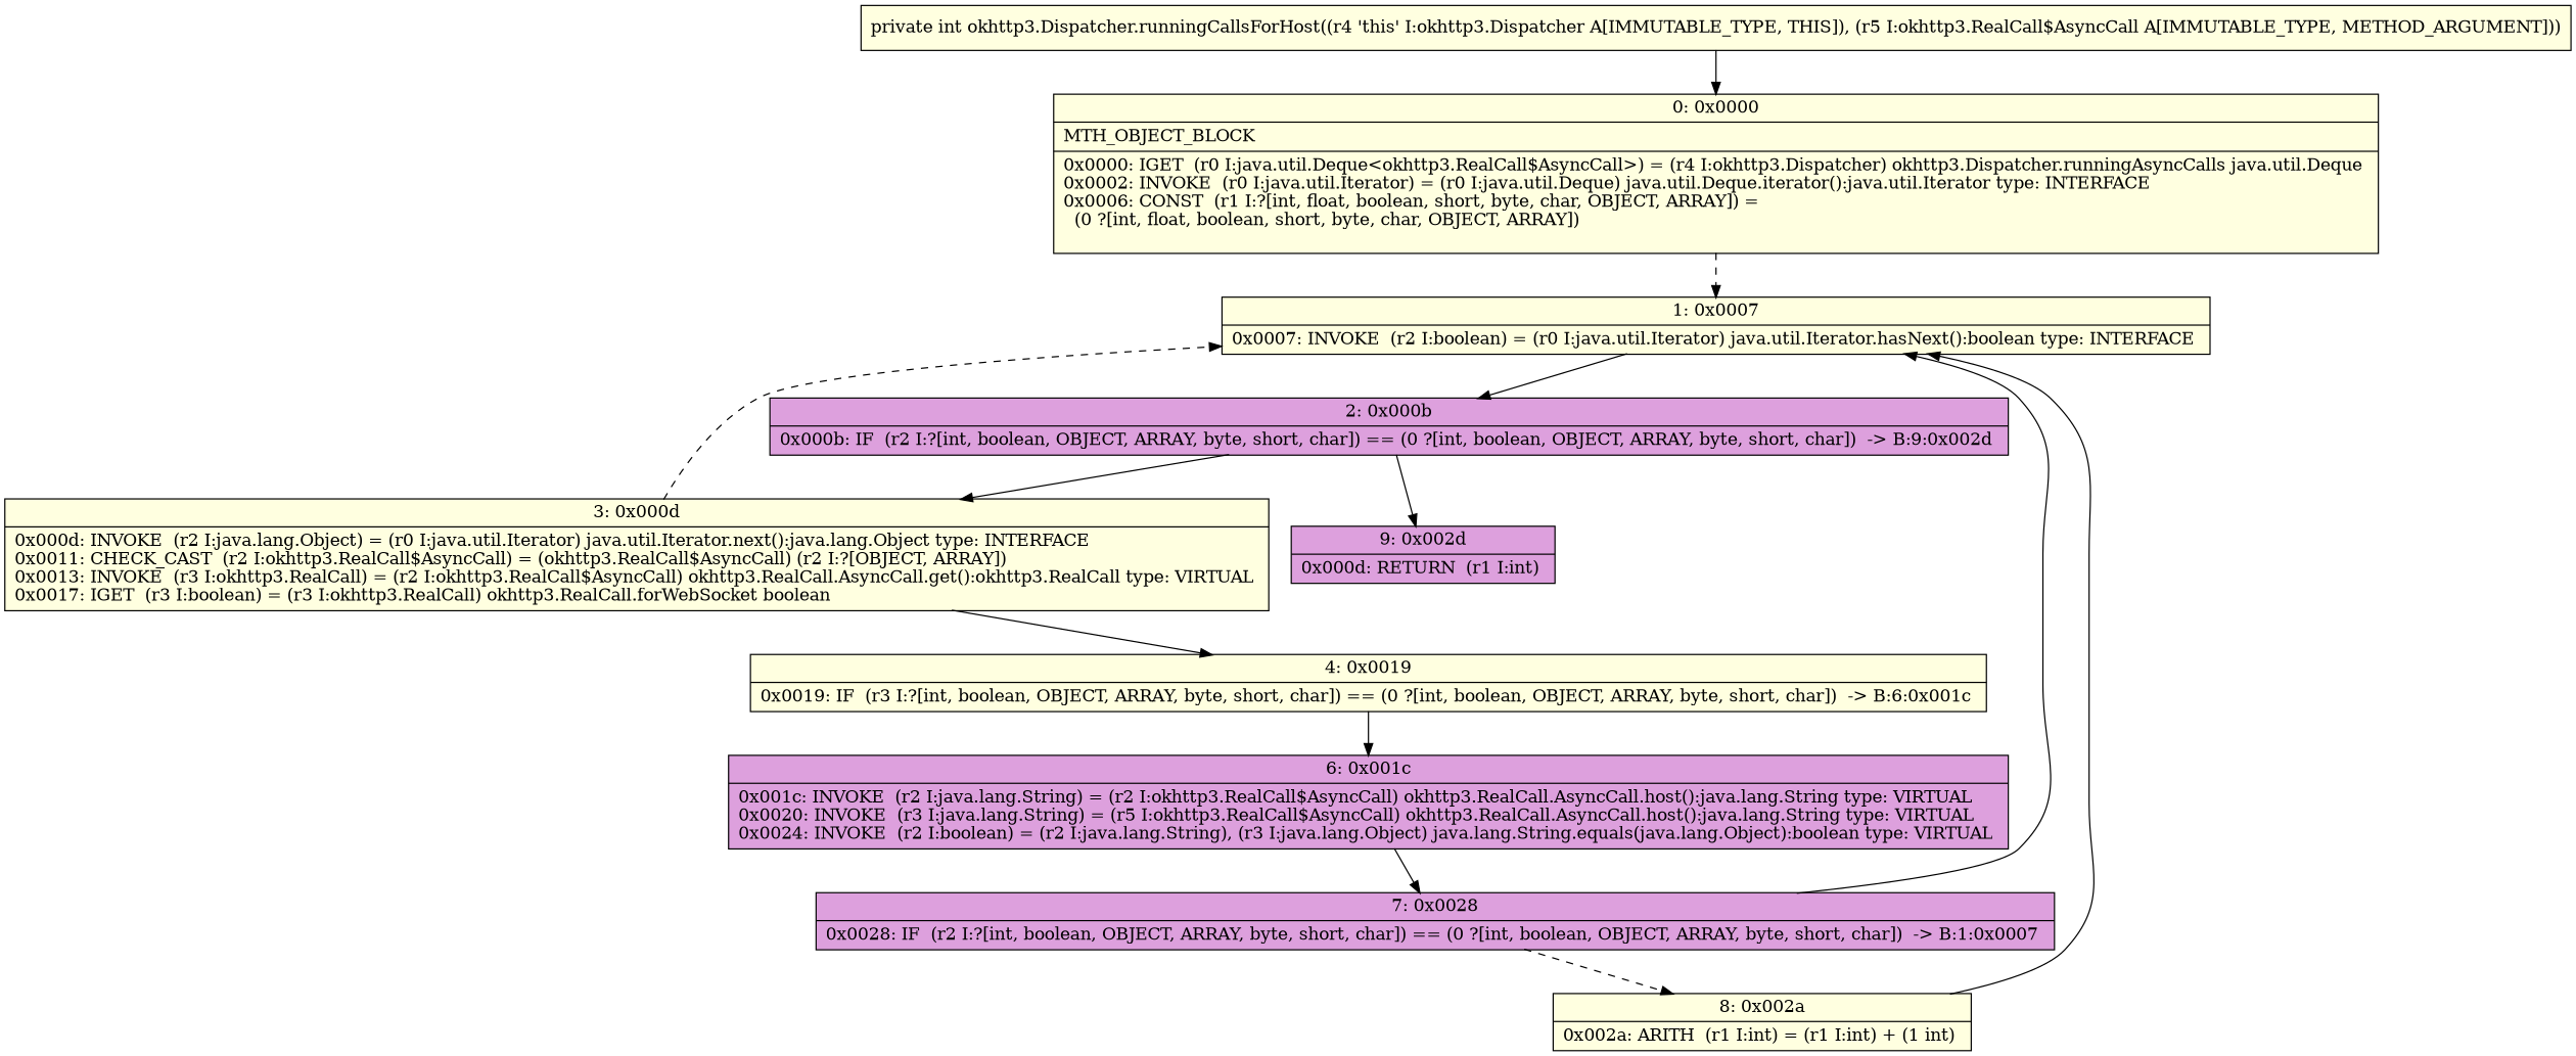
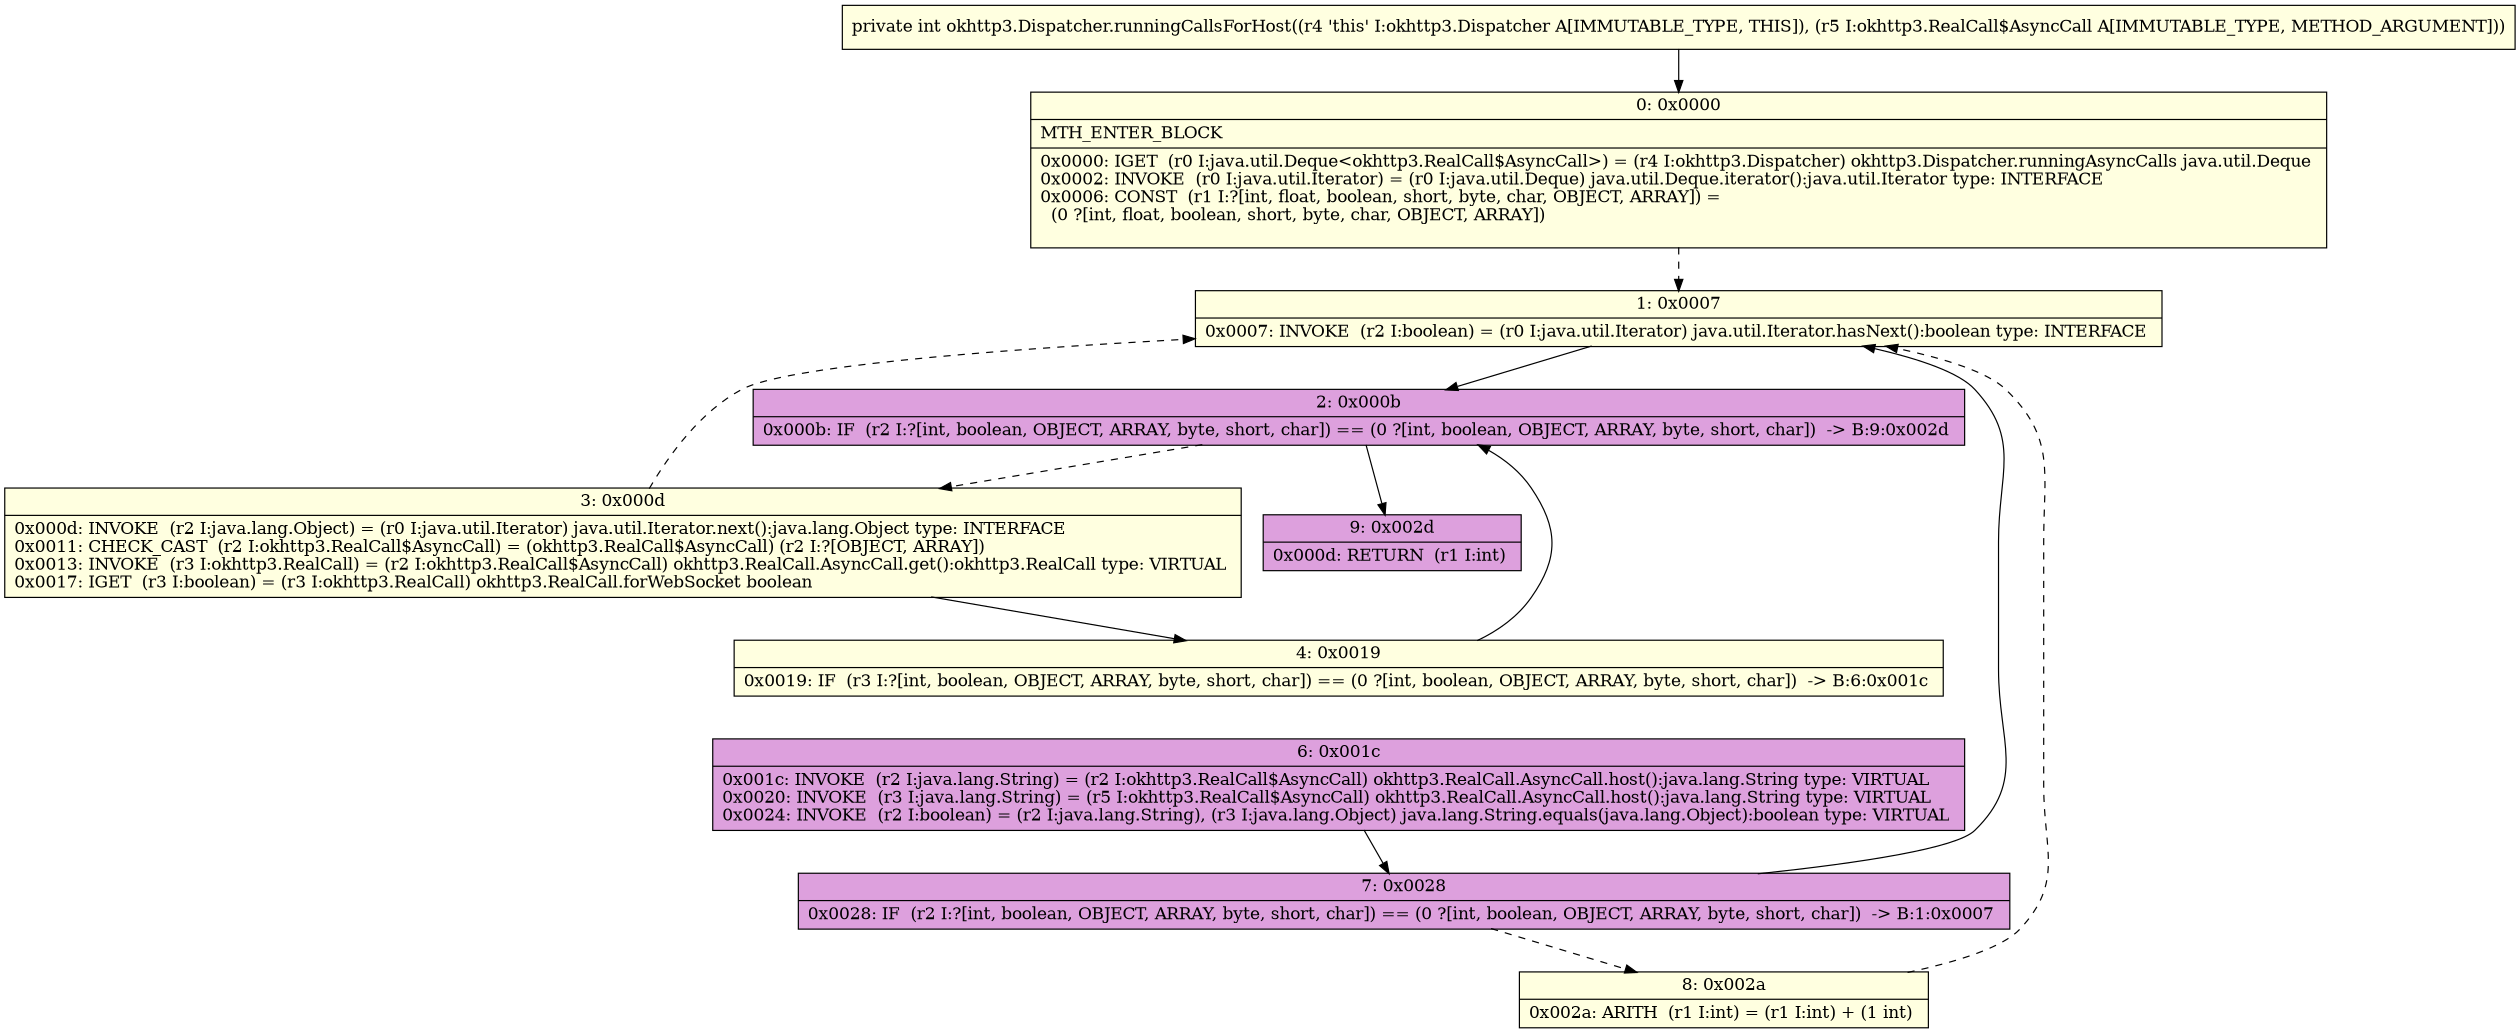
  digraph {
    node [fillcolor=lightyellow shape=record style=filled]
-   n1 [label="{0\:\ 0x0000|MTH_OBJECT_BLOCK\l|0x0000: IGET  (r0 I:java.util.Deque\<okhttp3.RealCall$AsyncCall\>) = (r4 I:okhttp3.Dispatcher) okhttp3.Dispatcher.runningAsyncCalls java.util.Deque \l0x0002: INVOKE  (r0 I:java.util.Iterator) = (r0 I:java.util.Deque) java.util.Deque.iterator():java.util.Iterator type: INTERFACE \l0x0006: CONST  (r1 I:?[int, float, boolean, short, byte, char, OBJECT, ARRAY]) = \l  (0 ?[int, float, boolean, short, byte, char, OBJECT, ARRAY])\l \l}"]
+   n1 [label="{0\:\ 0x0000|MTH_ENTER_BLOCK\l|0x0000: IGET  (r0 I:java.util.Deque\<okhttp3.RealCall$AsyncCall\>) = (r4 I:okhttp3.Dispatcher) okhttp3.Dispatcher.runningAsyncCalls java.util.Deque \l0x0002: INVOKE  (r0 I:java.util.Iterator) = (r0 I:java.util.Deque) java.util.Deque.iterator():java.util.Iterator type: INTERFACE \l0x0006: CONST  (r1 I:?[int, float, boolean, short, byte, char, OBJECT, ARRAY]) = \l  (0 ?[int, float, boolean, short, byte, char, OBJECT, ARRAY])\l \l}"]
    n2 [label="{1\:\ 0x0007|0x0007: INVOKE  (r2 I:boolean) = (r0 I:java.util.Iterator) java.util.Iterator.hasNext():boolean type: INTERFACE \l}"]
    n3 [fillcolor=plum label="{2\:\ 0x000b|0x000b: IF  (r2 I:?[int, boolean, OBJECT, ARRAY, byte, short, char]) == (0 ?[int, boolean, OBJECT, ARRAY, byte, short, char])  \-\> B:9:0x002d \l}"]
    n4 [label="{3\:\ 0x000d|0x000d: INVOKE  (r2 I:java.lang.Object) = (r0 I:java.util.Iterator) java.util.Iterator.next():java.lang.Object type: INTERFACE \l0x0011: CHECK_CAST  (r2 I:okhttp3.RealCall$AsyncCall) = (okhttp3.RealCall$AsyncCall) (r2 I:?[OBJECT, ARRAY]) \l0x0013: INVOKE  (r3 I:okhttp3.RealCall) = (r2 I:okhttp3.RealCall$AsyncCall) okhttp3.RealCall.AsyncCall.get():okhttp3.RealCall type: VIRTUAL \l0x0017: IGET  (r3 I:boolean) = (r3 I:okhttp3.RealCall) okhttp3.RealCall.forWebSocket boolean \l}"]
    n5 [fillcolor=plum label="{9\:\ 0x002d|0x000d: RETURN  (r1 I:int) \l}"]
    n6 [label="{4\:\ 0x0019|0x0019: IF  (r3 I:?[int, boolean, OBJECT, ARRAY, byte, short, char]) == (0 ?[int, boolean, OBJECT, ARRAY, byte, short, char])  \-\> B:6:0x001c \l}"]
    n7 [fillcolor=plum label="{6\:\ 0x001c|0x001c: INVOKE  (r2 I:java.lang.String) = (r2 I:okhttp3.RealCall$AsyncCall) okhttp3.RealCall.AsyncCall.host():java.lang.String type: VIRTUAL \l0x0020: INVOKE  (r3 I:java.lang.String) = (r5 I:okhttp3.RealCall$AsyncCall) okhttp3.RealCall.AsyncCall.host():java.lang.String type: VIRTUAL \l0x0024: INVOKE  (r2 I:boolean) = (r2 I:java.lang.String), (r3 I:java.lang.Object) java.lang.String.equals(java.lang.Object):boolean type: VIRTUAL \l}"]
    n8 [fillcolor=plum label="{7\:\ 0x0028|0x0028: IF  (r2 I:?[int, boolean, OBJECT, ARRAY, byte, short, char]) == (0 ?[int, boolean, OBJECT, ARRAY, byte, short, char])  \-\> B:1:0x0007 \l}"]
    n9 [label="{8\:\ 0x002a|0x002a: ARITH  (r1 I:int) = (r1 I:int) + (1 int) \l}"]
    n10 [label="{private int okhttp3.Dispatcher.runningCallsForHost((r4 'this' I:okhttp3.Dispatcher A[IMMUTABLE_TYPE, THIS]), (r5 I:okhttp3.RealCall$AsyncCall A[IMMUTABLE_TYPE, METHOD_ARGUMENT])) }"]
    n1 -> n2 [style=dashed]
    n2 -> n3
-   n3 -> n4 [style=solid]
+   n3 -> n4 [style=dashed]
    n3 -> n5
    n4 -> n2 [style=dashed]
    n4 -> n6
-   n6 -> n7
+   n6 -> n3
    n7 -> n8
    n8 -> n2
    n8 -> n9 [style=dashed]
-   n9 -> n2
+   n9 -> n2 [style=dashed]
    n10 -> n1
  }
